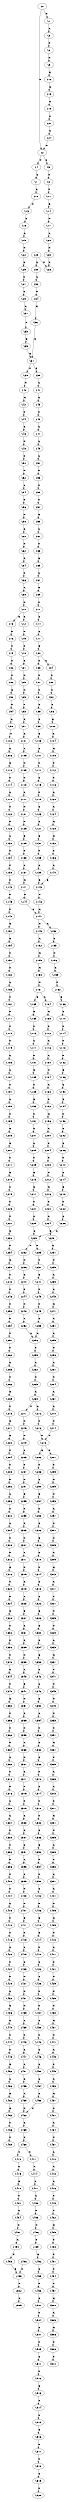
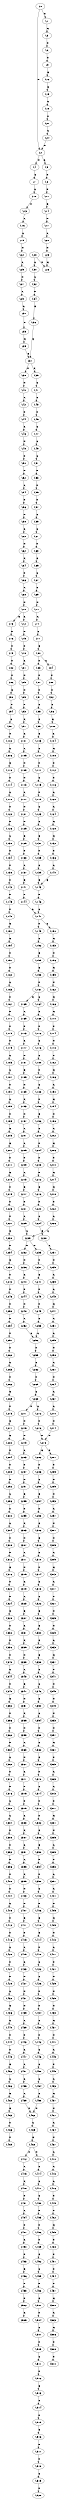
  strict digraph {
    S0
    S1
    S2
    S3
    S4
    S5
    S6
    S7
    S8
    S9
    S10
    S11
    S12
    S13
    S14
    S15
    S16
    S17
    S18
    S19
    S20
    S21
    S22
    S23
    S24
    S25
    S26
    S27
    S29
    S28
    S30
    S31
    S32
    S33
    S34
    S35
    S36
    S37
    S38
    S39
    S40
    S41
    S42
    S43
    S44
    S45
    S46
    S47
    S48
    S49
    S50
    S51
    S52
    S53
    S54
    S55
    S56
    S57
    S58
    S59
    S60
    S61
    S62
    S63
    S64
    S65
    S66
    S67
    S68
    S69
    S70
    S71
    S72
    S73
    S74
    S75
    S76
    S77
    S78
    S79
    S80
    S81
    S82
    S83
    S84
    S85
    S86
    S87
    S88
    S89
    S90
    S91
    S92
    S93
    S94
    S95
    S96
    S97
    S98
    S99
    S100
    S101
    S102
    S103
    S104
    S105
    n107 [label=S806]
    S107
    S108
    S109
    S110
    S111
    S112
    S113
    S114
    S115
    S116
    S117
    S118
    S119
    S120
    S121
    S122
    S123
    S124
    S125
    S126
    S127
    S128
    S129
    S130
    S131
    S132
    S133
    S134
    S135
    S136
    S137
    S138
    S139
    S140
    S141
    S142
    S143
    S144
    S145
    S146
    S147
    S148
    S149
    S150
    S151
    S152
    S153
    S154
    S155
    S156
    S157
    S158
    S159
    S160
    S161
    S162
    S163
    S164
    S165
    S166
    S167
    S168
    S169
    S170
    S171
    S172
    S173
    S174
    S175
    S176
    S177
    S178
    S179
    S180
    S181
    S182
    S183
    S184
    S185
    S186
    S187
    S188
    S189
    S190
    S191
    S192
    S193
    S194
    S195
    S196
    S197
    S198
    S199
    S200
    S201
    S202
    S203
    S204
    S205
    S206
    S207
    S208
    S209
    S210
    S211
    S212
    S213
    S214
    S215
    S216
    S217
    S218
    S219
    S220
    S221
    S222
    S223
    S224
    S225
    S226
    S227
    S228
    S229
    S230
    S231
    S232
    S233
    S234
    S235
    S236
    S237
    S238
    S239
    S240
    S241
    S242
    S243
    S244
    S245
    S246
    S247
    S248
    S249
    S250
    S251
    S252
    S253
    S254
    S255
    S256
    S257
    S258
    S259
    S260
    S261
    S262
    S263
    S264
    S265
    S266
    S267
    S268
    S269
    S270
    S271
    S272
    S273
    S274
    S275
    S276
    S277
    S278
    S279
    S280
    S281
    S282
    S283
    S284
    S285
    S286
    S287
    S288
    S289
    S290
    S291
    S292
    S293
    S294
    S295
    S296
    S297
    S298
    S299
    S300
    S301
    S302
    S303
    S304
    S305
    S306
    S307
    S308
    S309
    S310
    S311
    S312
    S313
    S314
    S315
    S316
    S317
    S318
    S319
    S320
    S321
    S322
    S323
    S324
    S325
    S326
    S327
    S328
    S329
    S330
    S331
    S332
    S333
    S334
    S335
    S336
    S337
    S338
    S339
    S340
    S341
    S342
    S343
    S344
    S345
    S346
    S347
    S348
    S349
    S350
    S351
    S352
    S353
    S354
    S355
    S356
    S357
    S358
    S359
    S360
    S361
    S362
    S363
    S364
    S365
    S366
    S367
    S368
    S369
    S370
    S371
    S372
    S373
    S374
    S375
    S376
    S377
    S378
    S379
    S380
    S381
    S382
    S383
    S384
    S385
    S386
    S387
    S388
    S389
    S390
    S391
    S392
    S393
    S394
    S395
    S396
    S397
    S398
    S399
    S400
    S401
    S402
    S403
    S404
    S405
    S406
    S407
    S408
    S409
    S410
    S411
    S412
    S413
    S414
    S415
    S416
    S417
    S418
    S419
    S420
    S421
    S422
    S423
    S424
    S425
    S426
    S427
    S428
    S429
    S430
    S431
    S432
    S433
    S434
    S435
    S436
    S437
    S438
    S439
    S440
    S441
    S442
    S443
    S444
    S445
    S446
    S447
    S448
    S449
    S450
    S451
    S452
    S453
    S454
    S455
    S456
    S457
    S458
    S459
    S460
    S461
    S462
    S463
    S464
    S465
    S466
    S467
    S468
    S469
    S470
    S471
    S472
    S473
    S474
    S475
    S476
    S477
    S478
    S479
    S480
    S481
    S482
    S483
    S484
    S485
    S486
    S487
    S488
    S489
    S490
    S491
    S492
    S493
    S494
    S495
    S496
    S497
    S498
    S499
    S500
    S501
    S502
    S503
    S504
    S505
    S506
    S507
    S508
    S509
    S510
    S511
    S512
    S513
    S514
    S515
    S516
    S517
    S518
    S519
    S520
    S0 -> S1 [label=A]
    S0 -> S2 [label=A]
    S1 -> S3 [label=G]
    S2 -> S4 [label=A]
    S2 -> S5 [label=C]
    S3 -> S6 [label=T]
    S4 -> S7 [label=C]
    S5 -> S8 [label=T]
    S6 -> S9 [label=A]
    S7 -> S10 [label=C]
    S8 -> S11 [label=T]
    S9 -> S12 [label=G]
    S10 -> S13 [label=A]
    S11 -> S14 [label=G]
    S12 -> S15 [label=G]
    S13 -> S16 [label=C]
    S14 -> S17 [label=A]
    S15 -> S18 [label=C]
    S16 -> S19 [label=C]
    S17 -> S20 [label=C]
    S18 -> S21 [label=T]
    S19 -> S22 [label=A]
    S20 -> S23 [label=A]
    S21 -> S24 [label=C]
    S22 -> S25 [label=C]
    S23 -> S26 [label=G]
    S24 -> S2 [label=A]
    S25 -> S27 [label=A]
    S27 -> S29 [label=C]
    S29 -> S31 [label=C]
    S28 -> S26 [label=A]
    S28 -> S30 [label=C]
    S30 -> S32 [label=C]
    S31 -> S33 [label=T]
    S32 -> S34 [label=T]
    S33 -> S35 [label=G]
    S34 -> S36 [label=G]
    S35 -> S37 [label=G]
    S36 -> S37 [label=G]
    S37 -> S38 [label=A]
    S37 -> S39 [label=G]
    S38 -> S40 [label=A]
    S39 -> S41 [label=C]
    S40 -> S42 [label=G]
    S41 -> S43 [label=C]
    S42 -> S44 [label=T]
    S43 -> S45 [label=T]
    S44 -> S46 [label=C]
    S45 -> S47 [label=C]
    S46 -> S48 [label=A]
    S47 -> S49 [label=C]
    S48 -> S50 [label=T]
    S49 -> S51 [label=C]
    S50 -> S52 [label=A]
    S51 -> S53 [label=T]
    S52 -> S54 [label=C]
    S53 -> S55 [label=A]
    S54 -> S56 [label=T]
    S55 -> S57 [label=T]
    S56 -> S58 [label=A]
    S57 -> S59 [label=G]
    S58 -> S60 [label=C]
    S59 -> S61 [label=C]
    S60 -> S62 [label=A]
    S61 -> S63 [label=A]
    S62 -> S64 [label=G]
    S63 -> S65 [label=G]
    S64 -> S66 [label=T]
    S65 -> S67 [label=C]
    S66 -> S68 [label=G]
    S67 -> S69 [label=G]
    S68 -> S70 [label=A]
    S69 -> S71 [label=A]
    S70 -> S72 [label=C]
    S70 -> S73 [label=G]
    S71 -> S74 [label=C]
    S72 -> S75 [label=A]
    S73 -> S76 [label=T]
    S74 -> S77 [label=G]
    S75 -> S78 [label=T]
    S76 -> S79 [label=A]
    S77 -> S80 [label=G]
    S78 -> S81 [label=C]
    S79 -> S82 [label=A]
    S80 -> S83 [label=T]
    S80 -> S84 [label=C]
    S81 -> S85 [label=A]
    S82 -> S86 [label=A]
    S83 -> S87 [label=A]
    S84 -> S88 [label=A]
    S85 -> S89 [label=A]
    S86 -> S90 [label=G]
    S87 -> S91 [label=A]
    S88 -> S92 [label=A]
    S89 -> S93 [label=T]
    S90 -> S94 [label=T]
    S91 -> S95 [label=C]
    S92 -> S96 [label=G]
    S93 -> S97 [label=G]
    S94 -> S98 [label=C]
    S95 -> S99 [label=G]
    S96 -> S100 [label=G]
    S97 -> S101 [label=G]
    S98 -> S102 [label=A]
    S99 -> S103 [label=G]
    S100 -> S104 [label=G]
    S101 -> S105 [label=C]
    S102 -> n107 [label=C]
    S103 -> S107 [label=G]
    S104 -> S108 [label=G]
    S105 -> S109 [label=A]
    n107 -> S110 [label=G]
    S107 -> S111 [label=A]
    S108 -> S112 [label=T]
    S109 -> S113 [label=A]
    S110 -> S114 [label=A]
    S111 -> S115 [label=C]
    S112 -> S116 [label=T]
    S113 -> S117 [label=C]
    S114 -> S118 [label=C]
    S115 -> S119 [label=T]
    S116 -> S120 [label=C]
    S117 -> S121 [label=A]
    S118 -> S122 [label=A]
    S119 -> S123 [label=C]
    S120 -> S124 [label=C]
    S121 -> S125 [label=A]
    S122 -> S126 [label=A]
    S123 -> S127 [label=G]
    S124 -> S128 [label=G]
    S125 -> S129 [label=G]
    S126 -> S130 [label=C]
    S127 -> S131 [label=G]
    S128 -> S132 [label=G]
    S129 -> S133 [label=T]
    S130 -> S134 [label=A]
    S131 -> S135 [label=T]
    S132 -> S136 [label=T]
    S133 -> S137 [label=C]
    S134 -> S138 [label=T]
    S135 -> S139 [label=C]
    S136 -> S140 [label=C]
    S137 -> S141 [label=G]
    S138 -> S142 [label=T]
    S139 -> S143 [label=G]
    S140 -> S143 [label=G]
    S141 -> S144 [label=T]
    S142 -> S145 [label=T]
    S143 -> S146 [label=T]
    S144 -> S147 [label=C]
    S145 -> S148 [label=T]
    S146 -> S147 [label=C]
    S147 -> S149 [label=A]
    S147 -> S150 [label=C]
    S148 -> S151 [label=G]
    S149 -> S152 [label=C]
    S150 -> S153 [label=G]
    S151 -> S154 [label=G]
    S152 -> S155 [label=G]
    S153 -> S156 [label=A]
    S154 -> S157 [label=A]
    S155 -> S158 [label=G]
    S156 -> S159 [label=G]
    S157 -> S160 [label=A]
    S158 -> S161 [label=A]
    S159 -> S162 [label=A]
    S160 -> S163 [label=C]
    S161 -> S164 [label=C]
    S161 -> S165 [label=G]
    S162 -> S166 [label=G]
    S163 -> S167 [label=T]
    S164 -> S168 [label=G]
    S165 -> S169 [label=G]
    S166 -> S170 [label=G]
    S167 -> S171 [label=A]
    S168 -> S172 [label=T]
    S169 -> S173 [label=T]
    S170 -> S174 [label=T]
    S171 -> S175 [label=T]
    S172 -> S176 [label=C]
    S173 -> S177 [label=C]
    S174 -> S178 [label=A]
    S175 -> S179 [label=A]
    S176 -> S180 [label=C]
    S177 -> S181 [label=A]
    S178 -> S182 [label=T]
    S179 -> S183 [label=C]
    S180 -> S184 [label=A]
    S181 -> S185 [label=G]
    S182 -> S186 [label=G]
    S183 -> S187 [label=C]
    S184 -> S188 [label=C]
    S185 -> S189 [label=A]
    S186 -> S190 [label=C]
    S187 -> S191 [label=T]
    S188 -> S192 [label=T]
    S189 -> S193 [label=G]
    S190 -> S194 [label=G]
    S191 -> S195 [label=C]
    S192 -> S196 [label=G]
    S193 -> S197 [label=A]
    S194 -> S198 [label=A]
    S195 -> S199 [label=A]
    S196 -> S200 [label=C]
    S197 -> S201 [label=C]
    S198 -> S202 [label=C]
    S199 -> S203 [label=G]
    S200 -> S204 [label=T]
    S201 -> S205 [label=C]
    S202 -> S206 [label=G]
    S203 -> S207 [label=G]
    S204 -> S208 [label=T]
    S205 -> S209 [label=T]
    S206 -> S210 [label=T]
    S207 -> S211 [label=T]
    S208 -> S212 [label=A]
    S209 -> S213 [label=G]
    S210 -> S214 [label=G]
    S211 -> S215 [label=G]
    S212 -> S216 [label=G]
    S213 -> S217 [label=G]
    S214 -> S218 [label=G]
    S215 -> S219 [label=T]
    S216 -> S220 [label=T]
    S217 -> S221 [label=T]
    S218 -> S222 [label=T]
    S219 -> S223 [label=T]
    S220 -> S224 [label=C]
    S221 -> S225 [label=C]
    S222 -> S226 [label=C]
    S223 -> S227 [label=A]
    S224 -> S228 [label=G]
    S225 -> S229 [label=C]
    S226 -> S229 [label=C]
    S227 -> S230 [label=G]
    S228 -> S231 [label=C]
    S229 -> S232 [label=T]
    S229 -> S233 [label=A]
    S230 -> S234 [label=T]
    S231 -> S235 [label=A]
    S232 -> S236 [label=A]
    S233 -> S237 [label=A]
    S234 -> S238 [label=G]
    S235 -> S239 [label=C]
    S236 -> S240 [label=G]
    S237 -> S241 [label=G]
    S238 -> S242 [label=T]
    S239 -> S243 [label=C]
    S240 -> S244 [label=T]
    S241 -> S245 [label=T]
    S242 -> S246 [label=A]
    S243 -> S247 [label=G]
    S244 -> S248 [label=A]
    S245 -> S249 [label=A]
    S246 -> S250 [label=A]
    S247 -> S251 [label=C]
    S248 -> S252 [label=C]
    S249 -> S253 [label=C]
    S250 -> S254 [label=A]
    S251 -> S255 [label=C]
    S252 -> S256 [label=C]
    S253 -> S256 [label=C]
    S254 -> S257 [label=A]
    S255 -> S258 [label=A]
    S256 -> S259 [label=T]
    S257 -> S260 [label=A]
    S258 -> S261 [label=C]
    S259 -> S262 [label=C]
    S260 -> S263 [label=C]
    S261 -> S264 [label=A]
    S262 -> S265 [label=A]
    S263 -> S266 [label=A]
    S264 -> S267 [label=C]
    S265 -> S268 [label=C]
    S266 -> S269 [label=G]
    S267 -> S270 [label=C]
    S268 -> S271 [label=T]
    S268 -> S272 [label=C]
    S269 -> S273 [label=T]
    S270 -> S274 [label=A]
    S271 -> S275 [label=A]
    S272 -> S276 [label=A]
    S273 -> S277 [label=G]
    S274 -> S278 [label=A]
    S275 -> S279 [label=A]
    S276 -> S278 [label=A]
    S277 -> S280 [label=G]
    S278 -> S281 [label=T]
    S278 -> S282 [label=G]
    S279 -> S283 [label=C]
    S280 -> S284 [label=A]
    S281 -> S285 [label=T]
    S282 -> S286 [label=T]
    S283 -> S287 [label=T]
    S284 -> S288 [label=T]
    S285 -> S289 [label=A]
    S286 -> S290 [label=C]
    S287 -> S291 [label=A]
    S288 -> S292 [label=A]
    S289 -> S293 [label=A]
    S290 -> S294 [label=G]
    S291 -> S295 [label=G]
    S292 -> S296 [label=C]
    S293 -> S297 [label=C]
    S294 -> S298 [label=T]
    S295 -> S299 [label=T]
    S296 -> S300 [label=T]
    S297 -> S301 [label=A]
    S298 -> S302 [label=G]
    S299 -> S303 [label=G]
    S300 -> S304 [label=C]
    S301 -> S305 [label=A]
    S302 -> S306 [label=G]
    S303 -> S307 [label=A]
    S304 -> S308 [label=A]
    S305 -> S309 [label=C]
    S306 -> S310 [label=C]
    S307 -> S311 [label=C]
    S308 -> S312 [label=A]
    S309 -> S313 [label=G]
    S310 -> S314 [label=A]
    S311 -> S315 [label=A]
    S312 -> S316 [label=G]
    S313 -> S317 [label=C]
    S314 -> S318 [label=C]
    S315 -> S319 [label=G]
    S316 -> S320 [label=A]
    S317 -> S321 [label=T]
    S318 -> S322 [label=C]
    S319 -> S323 [label=G]
    S320 -> S324 [label=A]
    S321 -> S325 [label=A]
    S322 -> S326 [label=G]
    S323 -> S327 [label=G]
    S324 -> S328 [label=G]
    S325 -> S329 [label=A]
    S326 -> S330 [label=G]
    S327 -> S331 [label=C]
    S328 -> S332 [label=A]
    S329 -> S333 [label=C]
    S330 -> S334 [label=G]
    S331 -> S335 [label=G]
    S332 -> S336 [label=A]
    S333 -> S337 [label=G]
    S334 -> S338 [label=G]
    S335 -> S339 [label=A]
    S336 -> S340 [label=A]
    S337 -> S341 [label=T]
    S338 -> S342 [label=C]
    S339 -> S343 [label=C]
    S340 -> S344 [label=C]
    S341 -> S345 [label=A]
    S342 -> S346 [label=C]
    S343 -> S347 [label=G]
    S344 -> S348 [label=A]
    S345 -> S349 [label=A]
    S346 -> S350 [label=G]
    S347 -> S351 [label=A]
    S348 -> S352 [label=G]
    S349 -> S353 [label=A]
    S350 -> S354 [label=C]
    S351 -> S355 [label=G]
    S352 -> S356 [label=A]
    S353 -> S357 [label=A]
    S354 -> S358 [label=A]
    S355 -> S359 [label=A]
    S356 -> S360 [label=A]
    S357 -> S361 [label=G]
    S358 -> S362 [label=G]
    S359 -> S363 [label=G]
    S360 -> S364 [label=A]
    S361 -> S365 [label=T]
    S362 -> S366 [label=G]
    S363 -> S367 [label=A]
    S364 -> S368 [label=C]
    S365 -> S369 [label=C]
    S366 -> S370 [label=T]
    S367 -> S371 [label=C]
    S368 -> S372 [label=T]
    S369 -> S373 [label=C]
    S370 -> S374 [label=C]
    S371 -> S375 [label=T]
    S372 -> S376 [label=A]
    S373 -> S377 [label=T]
    S374 -> S378 [label=A]
    S375 -> S379 [label=T]
    S376 -> S380 [label=C]
    S377 -> S381 [label=G]
    S378 -> S382 [label=T]
    S379 -> S383 [label=C]
    S380 -> S384 [label=C]
    S381 -> S385 [label=A]
    S382 -> S386 [label=G]
    S383 -> S387 [label=G]
    S384 -> S388 [label=T]
    S385 -> S389 [label=C]
    S386 -> S390 [label=G]
    S387 -> S391 [label=C]
    S388 -> S392 [label=T]
    S389 -> S393 [label=T]
    S390 -> S394 [label=T]
    S391 -> S395 [label=G]
    S392 -> S396 [label=A]
    S393 -> S397 [label=C]
    S394 -> S398 [label=A]
    S395 -> S399 [label=G]
    S396 -> S400 [label=A]
    S397 -> S401 [label=C]
    S398 -> S402 [label=C]
    S399 -> S403 [label=A]
    S400 -> S404 [label=T]
    S401 -> S405 [label=A]
    S402 -> S406 [label=A]
    S403 -> S407 [label=A]
    S404 -> S408 [label=C]
    S405 -> S409 [label=G]
    S406 -> S410 [label=G]
    S407 -> S411 [label=G]
    S408 -> S412 [label=A]
    S409 -> S413 [label=A]
    S410 -> S414 [label=G]
    S411 -> S415 [label=T]
    S412 -> S416 [label=T]
    S413 -> S417 [label=C]
    S414 -> S418 [label=A]
    S415 -> S419 [label=C]
    S416 -> S420 [label=C]
    S417 -> S421 [label=T]
    S418 -> S422 [label=C]
    S419 -> S423 [label=C]
    S420 -> S424 [label=T]
    S421 -> S425 [label=A]
    S422 -> S426 [label=G]
    S423 -> S427 [label=A]
    S424 -> S428 [label=T]
    S425 -> S429 [label=A]
    S426 -> S430 [label=A]
    S427 -> S431 [label=A]
    S428 -> S432 [label=C]
    S429 -> S433 [label=A]
    S430 -> S434 [label=A]
    S431 -> S435 [label=A]
    S432 -> S436 [label=G]
    S433 -> S437 [label=G]
    S434 -> S438 [label=G]
    S435 -> S439 [label=C]
    S436 -> S440 [label=C]
    S437 -> S441 [label=A]
    S438 -> S442 [label=T]
    S439 -> S443 [label=T]
    S440 -> S444 [label=A]
    S441 -> S445 [label=C]
    S442 -> S446 [label=C]
    S443 -> S447 [label=C]
    S444 -> S448 [label=A]
    S445 -> S449 [label=T]
    S446 -> S450 [label=C]
    S447 -> S451 [label=C]
    S448 -> S452 [label=G]
    S449 -> S453 [label=C]
    S450 -> S454 [label=C]
    S451 -> S455 [label=C]
    S452 -> S456 [label=C]
    S453 -> S457 [label=G]
    S454 -> S458 [label=G]
    S455 -> S459 [label=G]
    S456 -> S460 [label=G]
    S457 -> S461 [label=A]
    S458 -> S462 [label=A]
    S459 -> S462 [label=A]
    S460 -> S463 [label=G]
    S461 -> S464 [label=C]
    S462 -> S465 [label=C]
    S463 -> S466 [label=T]
    S464 -> S467 [label=A]
    S465 -> S468 [label=G]
    S466 -> S469 [label=A]
    S467 -> S470 [label=C]
    S468 -> S471 [label=A]
    S468 -> S472 [label=A]
    S470 -> S473 [label=C]
    S471 -> S474 [label=C]
    S472 -> S475 [label=C]
    S473 -> S476 [label=C]
    S474 -> S477 [label=C]
    S475 -> S478 [label=G]
    S476 -> S479 [label=T]
    S477 -> S480 [label=C]
    S478 -> S481 [label=T]
    S479 -> S482 [label=T]
    S480 -> S483 [label=T]
    S481 -> S484 [label=C]
    S482 -> S485 [label=G]
    S483 -> S486 [label=A]
    S484 -> S487 [label=T]
    S485 -> S488 [label=T]
    S486 -> S489 [label=T]
    S487 -> S490 [label=C]
    S488 -> S491 [label=T]
    S489 -> S492 [label=G]
    S490 -> S493 [label=T]
    S491 -> S494 [label=T]
    S492 -> S495 [label=C]
-   S493 -> S499 [label=G]
+   S493 -> S496 [label=G]
    S494 -> S497 [label=T]
    S495 -> S498 [label=T]
    S496 -> S499 [label=T]
    S497 -> S500 [label=G]
    S498 -> S501 [label=G]
    S499 -> S502 [label=T]
    S500 -> S503 [label=C]
    S501 -> S504 [label=T]
    S502 -> S505 [label=G]
    S503 -> S506 [label=G]
    S504 -> S507 [label=G]
    S506 -> S508 [label=T]
    S507 -> S509 [label=T]
    S508 -> S510 [label=T]
    S509 -> S511 [label=C]
    S511 -> S512 [label=T]
    S512 -> S513 [label=G]
    S513 -> S514 [label=G]
    S514 -> S515 [label=T]
    S515 -> S516 [label=G]
    S516 -> S517 [label=T]
    S517 -> S518 [label=A]
    S518 -> S519 [label=C]
    S519 -> S520 [label=T]
  }
